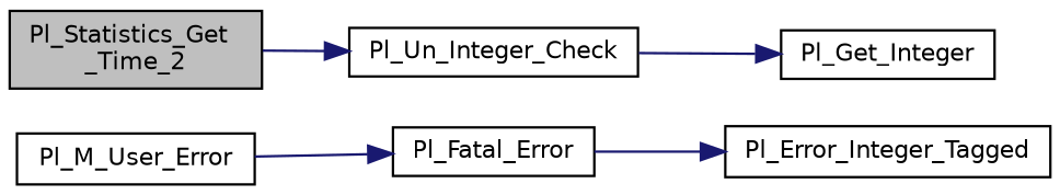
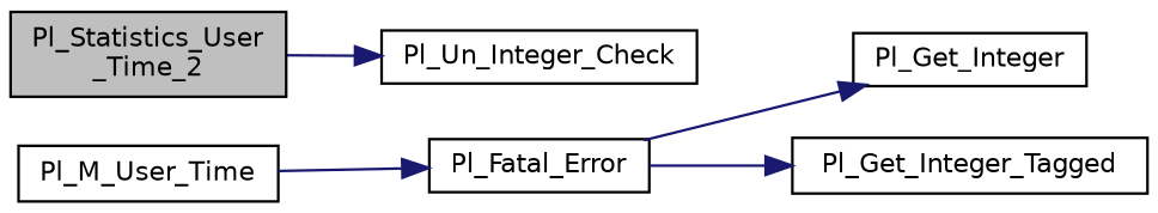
  digraph {
    rankdir=LR
    node [color=black fillcolor=white fontname=Helvetica fontsize=10 shape=record style=filled]
    edge [color=midnightblue fontname=Helvetica fontsize=10 labelfontname=Helvetica labelfontsize=10 style=solid]
-   n1 [fillcolor=grey75 fontcolor=black height=0.2 label="Pl_Statistics_Get\l_Time_2" width=0.4]
+   n1 [fillcolor=grey75 fontcolor=black height=0.2 label="Pl_Statistics_User\l_Time_2" width=0.4]
    n2 [height=0.2 label=Pl_Un_Integer_Check width=0.4]
-   n3 [height=0.2 label=Pl_M_User_Error width=0.4]
+   n3 [height=0.2 label=Pl_M_User_Time width=0.4]
    n4 [height=0.2 label=Pl_Fatal_Error width=0.4]
    n5 [height=0.2 label=Pl_Get_Integer width=0.4]
-   n6 [height=0.2 label=Pl_Error_Integer_Tagged width=0.4]
+   n6 [height=0.2 label=Pl_Get_Integer_Tagged width=0.4]
    n1 -> n2
-   n2 -> n5
+   n4 -> n5
    n3 -> n4
    n4 -> n6
  }
